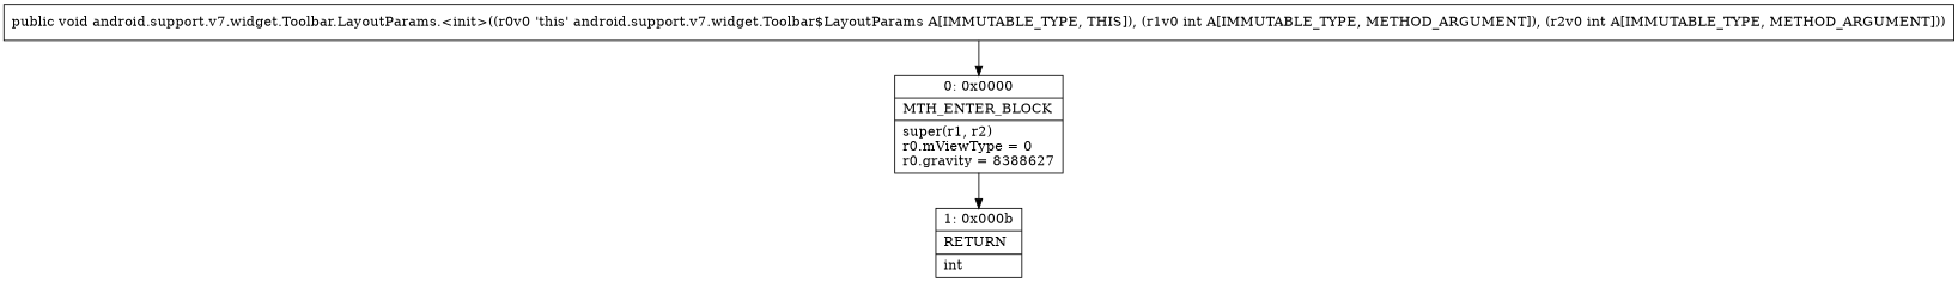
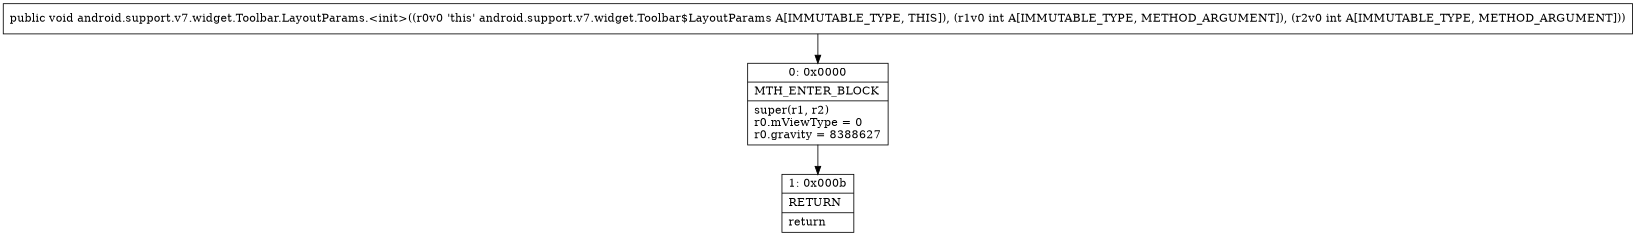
  digraph {
    node [shape=record]
    n1 [label="{0\:\ 0x0000|MTH_ENTER_BLOCK\l|super(r1, r2)\lr0.mViewType = 0\lr0.gravity = 8388627\l}"]
-   n2 [label="{1\:\ 0x000b|RETURN\l|int\l}"]
+   n2 [label="{1\:\ 0x000b|RETURN\l|return\l}"]
    n3 [label="{public void android.support.v7.widget.Toolbar.LayoutParams.\<init\>((r0v0 'this' android.support.v7.widget.Toolbar$LayoutParams A[IMMUTABLE_TYPE, THIS]), (r1v0 int A[IMMUTABLE_TYPE, METHOD_ARGUMENT]), (r2v0 int A[IMMUTABLE_TYPE, METHOD_ARGUMENT])) }"]
    n1 -> n2
    n3 -> n1
  }
